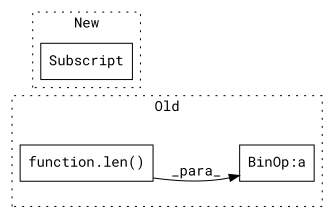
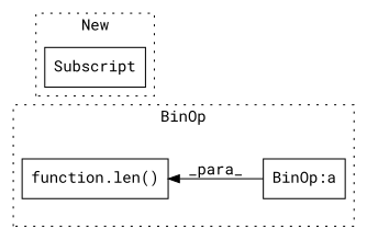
  digraph {
    rankdir=LR
    fontname="Roboto Mono"
    node [shape=box fontname="Roboto Mono"]
    n1 [a=75 l="4,1" label="function.len()" s="17895,17909"]
    n2 [a=82 l=1 label="BinOp:a" s=17894]
    n3 [a=63 l="15,0" label=Subscript s="18134,0"]
    subgraph cluster_1 {
-     label=Old
+     label=BinOp
      style=dotted
      n1
      n2
    }
    subgraph cluster_2 {
      label=New
      style=dotted
      n3
    }
-   n1 -> n2 [label=_para_ fontname="Roboto Mono"]
+   n2 -> n1 [label=_para_ fontname="Roboto Mono"]
  }
